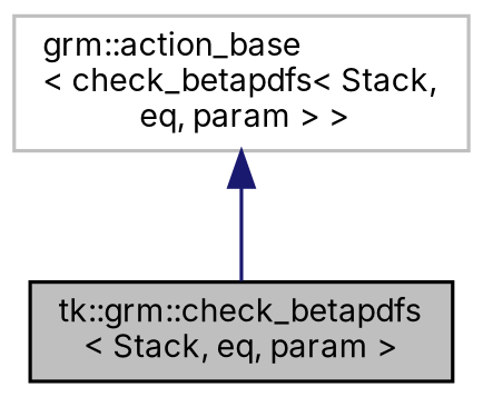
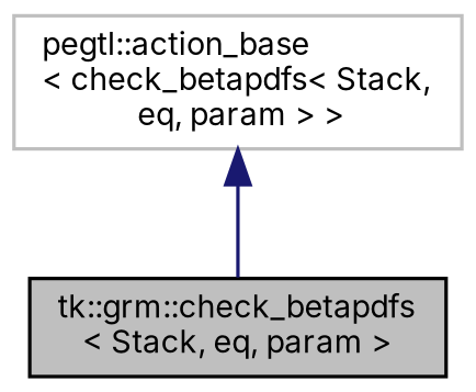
  digraph {
    fontname=Inter
    node [fontname=Inter fontsize=9 shape=record]
    n1 [color=black fillcolor=grey75 fontcolor=black height=0.2 label="tk::grm::check_betapdfs\l\< Stack, eq, param \>" style=filled width=0.4]
-   n2 [color=grey75 height=0.2 label="grm::action_base\l\< check_betapdfs\< Stack,\l eq, param \> \>" width=0.4]
+   n2 [color=grey75 height=0.2 label="pegtl::action_base\l\< check_betapdfs\< Stack,\l eq, param \> \>" width=0.4]
    n2 -> n1 [color=midnightblue dir=back fontname=Inter fontsize=9 labelfontname="sans-serif" labelfontsize=9 style=solid]
  }
